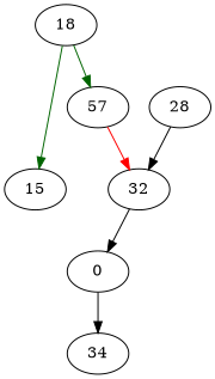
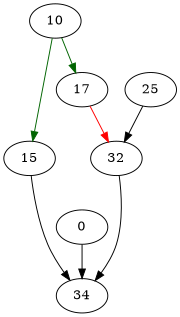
  strict digraph {
    n1 [label=0]
    34
-   10 [label=18]
+   10
    15
-   17 [label=57]
+   17
    32
-   28
+   28 [label=25]
    n1 -> 34
    10 -> 15 [color=darkgreen cond=true]
    10 -> 17 [color=darkgreen cond=false]
+   15 -> 34
    17 -> 32 [color=red cond=false]
-   32 -> n1
+   32 -> 34
    28 -> 32
  }
